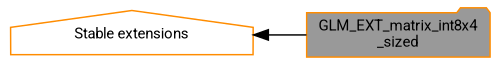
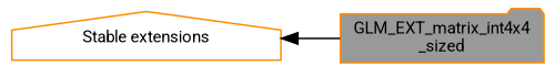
  digraph {
    rankdir=LR
    fontname=Roboto
    node [color=darkorange fontname=Roboto fontsize=10 style=filled]
    n1 [fillcolor=white height=0.2 label="Stable extensions" shape=house width=0.4]
-   n2 [fillcolor=grey60 fontcolor=black height=0.2 label="GLM_EXT_matrix_int8x4\l_sized" shape=folder width=0.4]
+   n2 [fillcolor=grey60 fontcolor=black height=0.2 label="GLM_EXT_matrix_int4x4\l_sized" shape=folder width=0.4]
    n1 -> n2 [dir=back fontname=Roboto fontsize=10 labelfontname=Helvetica labelfontsize=10 shape=plaintext style=solid]
  }
